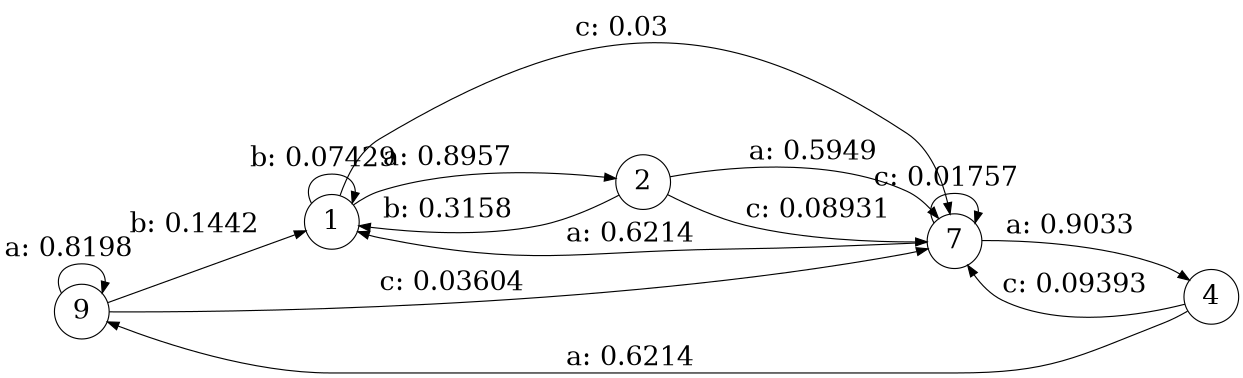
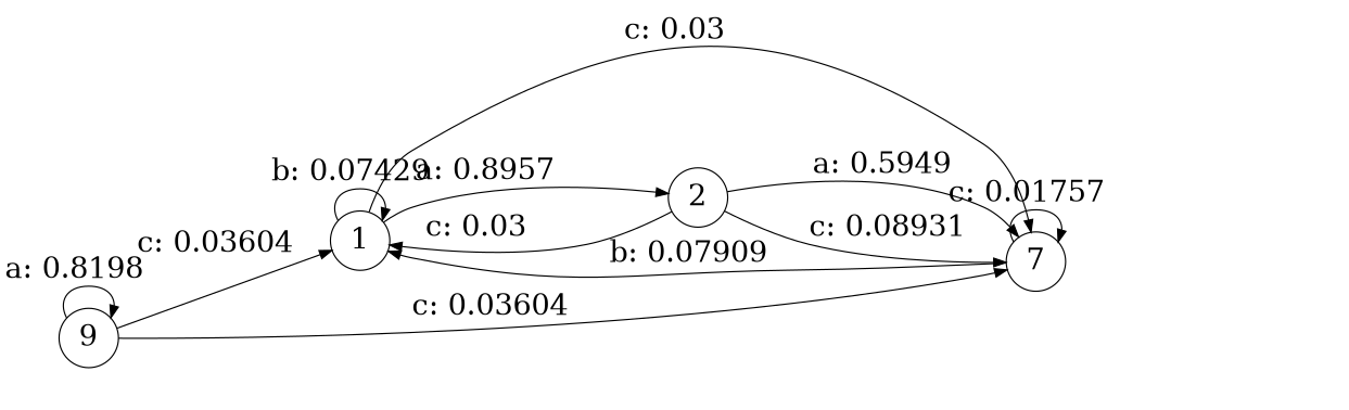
  digraph {
    rankdir=LR
    node [fontsize=24 shape=circle]
    edge [fontsize=24]
    n1 [label=9]
    1
    n3 [label=7]
    2
-   4
    n1 -> n1 [label="a: 0.8198   "]
-   n1 -> 1 [label="b: 0.1442   "]
+   n1 -> 1 [label="c: 0.03604  "]
    n1 -> n3 [label="c: 0.03604  "]
    1 -> 1 [label="b: 0.07429  "]
    1 -> n3 [label="c: 0.03     "]
    1 -> 2 [label="a: 0.8957   "]
-   n3 -> 1 [label="a: 0.6214   "]
+   n3 -> 1 [label="b: 0.07909  "]
    n3 -> n3 [label="c: 0.01757  "]
-   n3 -> 4 [label="a: 0.9033   "]
-   2 -> 1 [label="b: 0.3158   "]
+   2 -> 1 [label="c: 0.03     "]
    2 -> n3 [label="a: 0.5949   "]
    2 -> n3 [label="c: 0.08931  "]
-   4 -> n1 [label="a: 0.6214   "]
-   4 -> n3 [label="c: 0.09393  "]
  }
